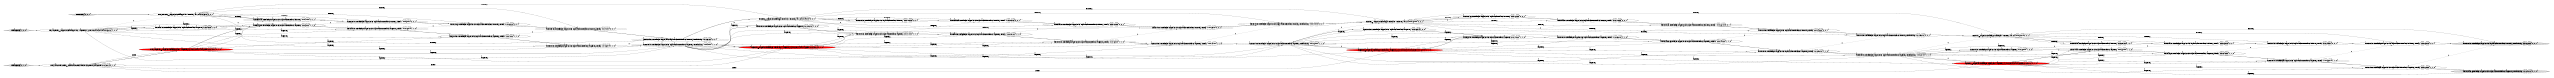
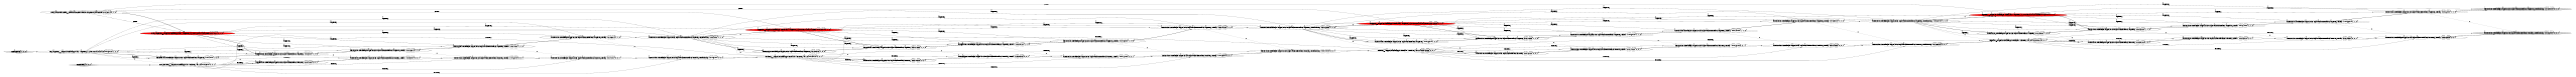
  digraph {
    rankdir=LR
    fontname="DejaVu Serif"
    node [fillcolor=white shape=ellipse style=filled fontname="DejaVu Serif"]
    edge [style=solid fontname="DejaVu Serif"]
    n1 [label="assertTrue(new NestedHelper(mapperService).mightMatchNonNestedDocs(rangeQuery,\"nested_missing\"))@@@15@@@['1', '1', '0']"]
    n2 [fillcolor=red label="rangeQuery = mapperService.fieldType(\"nested2.foo2\").rangeQuery(2,5,true,true,null,null,null,context)@@@16@@@['0', '1', '0']"]
    n3 [label="assertTrue(new NestedHelper(mapperService).mightMatchNonNestedDocs(rangeQuery,\"nested2\"))@@@19@@@['1', '1', '0']"]
    n4 [label="assertTrue(new NestedHelper(mapperService).mightMatchNestedDocs(rangeQuery))@@@17@@@['1', '1', '0']"]
    n5 [label="assertTrue(new NestedHelper(mapperService).mightMatchNestedDocs(rangeQuery))@@@16@@@['1', '0', '0']"]
    n6 [label="assertTrue(new NestedHelper(mapperService).mightMatchNonNestedDocs(rangeQuery,\"nested3\"))@@@20@@@['1', '1', '0']"]
    n7 [label="assertTrue(new NestedHelper(mapperService).mightMatchNonNestedDocs(rangeQuery,\"nested1\"))@@@18@@@['1', '1', '0']"]
    n8 [label="assertTrue(new NestedHelper(mapperService).mightMatchNonNestedDocs(rangeQuery,\"nested_missing\"))@@@21@@@['1', '1', '0']"]
    n9 [label="termQuery = mapperService.fieldType(\"nested2.foo\").termQuery(\"bar\",null)@@@15@@@['0', '0', '1']"]
    n10 [label="assertTrue(new NestedHelper(mapperService).mightMatchNonNestedDocs(termQuery,\"nested3\"))@@@7@@@['0', '0', '1']"]
    n11 [label="assertTrue(new NestedHelper(mapperService).mightMatchNonNestedDocs(termQuery,\"nested_missing\"))@@@8@@@['0', '0', '1']"]
    n12 [fillcolor=red label="rangeQuery = mapperService.fieldType(\"nested3.foo2\").rangeQuery(2,5,true,true,null,null,null,context)@@@22@@@['0', '1', '0']"]
    n13 [label="assertTrue(new NestedHelper(mapperService).mightMatchNestedDocs(rangeQuery))@@@23@@@['1', '1', '0']"]
    n14 [label="assertTrue(new NestedHelper(mapperService).mightMatchNonNestedDocs(rangeQuery,\"nested1\"))@@@24@@@['1', '1', '0']"]
    n15 [label="assertTrue(new NestedHelper(mapperService).mightMatchNonNestedDocs(rangeQuery,\"nested3\"))@@@26@@@['1', '1', '0']"]
    n16 [fillcolor=lightgray label="assertTrue(new NestedHelper(mapperService).mightMatchNonNestedDocs(rangeQuery,\"nested_missing\"))@@@27@@@['0', '1', '0']"]
    n17 [label="assertTrue(new NestedHelper(mapperService).mightMatchNonNestedDocs(rangeQuery,\"nested2\"))@@@25@@@['1', '1', '0']"]
    n18 [label="assertTrue(new NestedHelper(mapperService).mightMatchNonNestedDocs(termQuery,\"nested1\"))@@@23@@@['0', '0', '1']"]
    n19 [label="Query rangeQuery = mapperService.fieldType(\"foo2\").rangeQuery(2,5,true,true,null,null,null,null)@@@3@@@['1', '0', '0']"]
    n20 [label="assertTrue(new NestedHelper(mapperService).mightMatchNonNestedDocs(rangeQuery,\"nested3\"))@@@8@@@['1', '1', '0']"]
    n21 [label="assertFalse(new NestedHelper(mapperService).mightMatchNestedDocs(rangeQuery))@@@5@@@['1', '1', '0']"]
    n22 [label="assertTrue(new NestedHelper(mapperService).mightMatchNonNestedDocs(rangeQuery,\"nested2\"))@@@7@@@['1', '1', '0']"]
    n23 [label="Query termQuery = mapperService.fieldType(\"foo\").termQuery(\"bar\",null)@@@3@@@['0', '0', '1']"]
    n24 [label="assertTrue(new NestedHelper(mapperService).mightMatchNonNestedDocs(rangeQuery,\"nested_missing\"))@@@9@@@['1', '1', '0']"]
    n25 [label="assertFalse(new NestedHelper(mapperService).mightMatchNestedDocs(rangeQuery))@@@4@@@['1', '0', '0']"]
    n26 [label="assertTrue(new NestedHelper(mapperService).mightMatchNonNestedDocs(rangeQuery,\"nested1\"))@@@6@@@['1', '1', '0']"]
    n27 [label="assertTrue(new NestedHelper(mapperService).mightMatchNonNestedDocs(termQuery,\"nested1\"))@@@17@@@['0', '0', '1']"]
    n28 [label="assertTrue(new NestedHelper(mapperService).mightMatchNonNestedDocs(termQuery,\"nested2\"))@@@18@@@['0', '0', '1']"]
    n29 [label="assertFalse(new NestedHelper(mapperService).mightMatchNestedDocs(termQuery))@@@4@@@['0', '0', '1']"]
    n30 [label="assertTrue(new NestedHelper(mapperService).mightMatchNonNestedDocs(termQuery,\"nested1\"))@@@5@@@['0', '0', '1']"]
    n31 [label="assertTrue(new NestedHelper(mapperService).mightMatchNonNestedDocs(termQuery,\"nested2\"))@@@24@@@['0', '0', '1']"]
    n32 [label="termQuery = mapperService.fieldType(\"nested1.foo\").termQuery(\"bar\",null)@@@9@@@['0', '0', '1']"]
    n33 [label="assertTrue(new NestedHelper(mapperService).mightMatchNonNestedDocs(termQuery,\"nested_missing\"))@@@14@@@['0', '0', '1']"]
    n34 [label="assertTrue(new NestedHelper(mapperService).mightMatchNonNestedDocs(termQuery,\"nested2\"))@@@12@@@['0', '0', '1']"]
    n35 [label="assertTrue(new NestedHelper(mapperService).mightMatchNestedDocs(termQuery))@@@10@@@['0', '0', '1']"]
    n36 [label="assertTrue(new NestedHelper(mapperService).mightMatchNonNestedDocs(termQuery,\"nested3\"))@@@13@@@['0', '0', '1']"]
    n37 [label="assertFalse(new NestedHelper(mapperService).mightMatchNonNestedDocs(termQuery,\"nested1\"))@@@11@@@['0', '0', '1']"]
    n38 [label="assertTrue(new NestedHelper(mapperService).mightMatchNonNestedDocs(termQuery,\"nested3\"))@@@19@@@['0', '0', '1']"]
    n39 [label="assertTrue(new NestedHelper(mapperService).mightMatchNestedDocs(rangeQuery))@@@22@@@['1', '0', '0']"]
    n40 [label="assertTrue(new NestedHelper(mapperService).mightMatchNestedDocs(termQuery))@@@22@@@['0', '0', '1']"]
    n41 [label="assertTrue(new NestedHelper(mapperService).mightMatchNestedDocs(rangeQuery))@@@10@@@['1', '0', '0']"]
    n42 [label="assertTrue(new NestedHelper(mapperService).mightMatchNestedDocs(rangeQuery))@@@11@@@['1', '1', '0']"]
    n43 [fillcolor=lightgray label="testRangeQuery['1', '0', '0']" shape=diamond]
    n44 [fillcolor=lightgray label="assertTrue(new NestedHelper(mapperService).mightMatchNonNestedDocs(termQuery,\"nested_missing\"))@@@26@@@['0', '0', '1']"]
    n45 [label="assertTrue(new NestedHelper(mapperService).mightMatchNonNestedDocs(termQuery,\"nested_missing\"))@@@20@@@['0', '0', '1']"]
    n46 [label="termQuery = mapperService.fieldType(\"nested3.foo\").termQuery(\"bar\",null)@@@21@@@['0', '0', '1']"]
    n47 [label="assertTrue(new NestedHelper(mapperService).mightMatchNonNestedDocs(termQuery,\"nested3\"))@@@25@@@['0', '0', '1']"]
    n48 [label="assertFalse(new NestedHelper(mapperService).mightMatchNonNestedDocs(rangeQuery,\"nested1\"))@@@12@@@['1', '1', '0']"]
    n49 [label="assertTrue(new NestedHelper(mapperService).mightMatchNonNestedDocs(termQuery,\"nested2\"))@@@6@@@['0', '0', '1']"]
    n50 [label="assertTrue(new NestedHelper(mapperService).mightMatchNonNestedDocs(rangeQuery,\"nested3\"))@@@14@@@['1', '1', '0']"]
    n51 [label="assertTrue(new NestedHelper(mapperService).mightMatchNonNestedDocs(rangeQuery,\"nested2\"))@@@13@@@['1', '1', '0']"]
    n52 [label="assertTrue(new NestedHelper(mapperService).mightMatchNestedDocs(termQuery))@@@16@@@['0', '0', '1']"]
    n53 [fillcolor=lightgray label="testTermQuery['0', '0', '1']" shape=diamond]
-   n54 [fillcolor=lightgray label="testRangeQuery['0', '1', '0']" shape=diamond]
    n55 [label="QueryShardContext context = createSearchContext(indexService).getQueryShardContext()@@@3@@@['0', '1', '0']"]
    n56 [fillcolor=red label="rangeQuery = mapperService.fieldType(\"nested1.foo2\").rangeQuery(2,5,true,true,null,null,null,context)@@@10@@@['0', '1', '0']"]
    n57 [fillcolor=red label="Query rangeQuery = mapperService.fieldType(\"foo2\").rangeQuery(2,5,true,true,null,null,null,context)@@@4@@@['0', '1', '0']"]
    n1 -> n2 [label=0 style=dashed]
    n1 -> n2 [style=bold]
    n1 -> n3 [label=rangeQuery]
    n1 -> n4 [label=rangeQuery]
    n1 -> n5 [label=rangeQuery]
    n1 -> n5 [style=bold]
    n1 -> n6 [label=rangeQuery]
    n1 -> n7 [label=rangeQuery]
    n1 -> n8 [label=rangeQuery]
    n1 -> n9 [label=0 style=dashed]
    n2 -> n3 [label=rangeQuery]
    n2 -> n4 [label=rangeQuery]
    n2 -> n4 [style=bold]
    n2 -> n6 [label=rangeQuery]
    n2 -> n7 [label=rangeQuery]
    n2 -> n8 [label=rangeQuery]
    n2 -> n12 [label=rangeQuery]
    n3 -> n6 [style=bold]
    n3 -> n38 [label=0 style=dashed]
    n4 -> n7 [style=bold]
    n4 -> n27 [label=0 style=dashed]
    n5 -> n4 [style=bold]
    n5 -> n52 [label=0 style=dashed]
    n6 -> n8 [style=bold]
    n6 -> n45 [label=0 style=dashed]
    n7 -> n3 [style=bold]
    n7 -> n28 [label=0 style=dashed]
    n8 -> n12 [label=0 style=dashed]
    n8 -> n12 [style=bold]
    n8 -> n13 [label=rangeQuery]
    n8 -> n14 [label=rangeQuery]
    n8 -> n15 [label=rangeQuery]
    n8 -> n17 [label=rangeQuery]
    n8 -> n39 [label=rangeQuery]
    n8 -> n39 [style=bold]
    n8 -> n46 [label=0 style=dashed]
    n9 -> n27 [label=termQuery]
    n9 -> n28 [label=termQuery]
    n9 -> n38 [label=termQuery]
    n9 -> n45 [label=termQuery]
    n9 -> n46 [label=termQuery]
    n9 -> n52 [style=bold]
    n9 -> n52 [label=termQuery]
    n10 -> n11 [style=bold]
    n11 -> n32 [style=bold]
    n12 -> n13 [style=bold]
    n12 -> n13 [label=rangeQuery]
    n12 -> n14 [label=rangeQuery]
    n12 -> n15 [label=rangeQuery]
    n12 -> n16 [label=rangeQuery]
    n12 -> n17 [label=rangeQuery]
    n13 -> n14 [style=bold]
    n13 -> n18 [label=0 style=dashed]
    n14 -> n17 [style=bold]
    n14 -> n31 [label=0 style=dashed]
    n15 -> n16 [style=bold]
    n15 -> n44 [label=0 style=dashed]
    n17 -> n15 [style=bold]
    n17 -> n47 [label=0 style=dashed]
    n18 -> n31 [style=bold]
    n19 -> n20 [label=rangeQuery]
    n19 -> n21 [label=rangeQuery]
    n19 -> n22 [label=rangeQuery]
    n19 -> n23 [label=0 style=dashed]
    n19 -> n24 [label=rangeQuery]
    n19 -> n25 [label=rangeQuery]
    n19 -> n25 [style=bold]
    n19 -> n26 [label=rangeQuery]
    n20 -> n11 [label=0 style=dashed]
    n20 -> n24 [style=bold]
    n21 -> n26 [style=bold]
    n21 -> n30 [label=0 style=dashed]
    n22 -> n10 [label=0 style=dashed]
    n22 -> n20 [style=bold]
    n23 -> n10 [label=termQuery]
    n23 -> n11 [label=termQuery]
    n23 -> n29 [label=termQuery]
    n23 -> n29 [style=bold]
    n23 -> n30 [label=termQuery]
    n23 -> n32 [label=termQuery]
    n23 -> n49 [label=termQuery]
    n24 -> n1 [label=rangeQuery]
    n24 -> n32 [label=0 style=dashed]
    n24 -> n41 [style=bold]
    n24 -> n41 [label=rangeQuery]
    n24 -> n42 [label=rangeQuery]
    n24 -> n48 [label=rangeQuery]
    n24 -> n50 [label=rangeQuery]
    n24 -> n51 [label=rangeQuery]
    n24 -> n56 [style=bold]
    n24 -> n56 [label=0 style=dashed]
    n25 -> n21 [style=bold]
    n25 -> n29 [label=0 style=dashed]
    n26 -> n22 [style=bold]
    n26 -> n49 [label=0 style=dashed]
    n27 -> n28 [style=bold]
    n28 -> n38 [style=bold]
    n29 -> n30 [style=bold]
    n30 -> n49 [style=bold]
    n31 -> n47 [style=bold]
    n32 -> n9 [label=termQuery]
    n32 -> n33 [label=termQuery]
    n32 -> n34 [label=termQuery]
    n32 -> n35 [style=bold]
    n32 -> n35 [label=termQuery]
    n32 -> n36 [label=termQuery]
    n32 -> n37 [label=termQuery]
    n33 -> n9 [style=bold]
    n34 -> n36 [style=bold]
    n35 -> n37 [style=bold]
    n36 -> n33 [style=bold]
    n37 -> n34 [style=bold]
    n38 -> n45 [style=bold]
    n39 -> n13 [style=bold]
    n39 -> n40 [label=0 style=dashed]
    n40 -> n18 [style=bold]
    n41 -> n35 [label=0 style=dashed]
    n41 -> n42 [style=bold]
    n42 -> n37 [label=0 style=dashed]
    n42 -> n48 [style=bold]
    n43 -> n19 [style=bold]
    n45 -> n46 [style=bold]
    n46 -> n18 [label=termQuery]
    n46 -> n31 [label=termQuery]
    n46 -> n40 [label=termQuery]
    n46 -> n40 [style=bold]
    n46 -> n44 [label=termQuery]
    n46 -> n47 [label=termQuery]
    n47 -> n44 [style=bold]
    n48 -> n34 [label=0 style=dashed]
    n48 -> n51 [style=bold]
    n49 -> n10 [style=bold]
    n50 -> n1 [style=bold]
    n50 -> n33 [label=0 style=dashed]
    n51 -> n36 [label=0 style=dashed]
    n51 -> n50 [style=bold]
    n52 -> n27 [style=bold]
    n53 -> n23 [style=bold]
-   n54 -> n55 [style=bold]
    n55 -> n2 [label=context]
    n55 -> n12 [label=context]
    n55 -> n56 [label=context]
    n55 -> n57 [style=bold]
    n55 -> n57 [label=context]
    n56 -> n1 [label=rangeQuery]
    n56 -> n2 [label=rangeQuery]
    n56 -> n42 [label=rangeQuery]
    n56 -> n42 [style=bold]
    n56 -> n48 [label=rangeQuery]
    n56 -> n50 [label=rangeQuery]
    n56 -> n51 [label=rangeQuery]
    n57 -> n20 [label=rangeQuery]
    n57 -> n21 [label=rangeQuery]
    n57 -> n21 [style=bold]
    n57 -> n22 [label=rangeQuery]
    n57 -> n24 [label=rangeQuery]
    n57 -> n26 [label=rangeQuery]
    n57 -> n56 [label=rangeQuery]
  }
